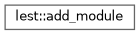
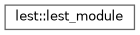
  digraph {
    rankdir=LR
-   n1 [color=grey40 fillcolor=white fontname=Helvetica fontsize=10 height=0.2 label="lest::add_module" shape=box style=filled width=0.4]
+   n1 [color=grey40 fillcolor=white fontname=Helvetica fontsize=10 height=0.2 label="lest::lest_module" shape=box style=filled width=0.4]
  }
